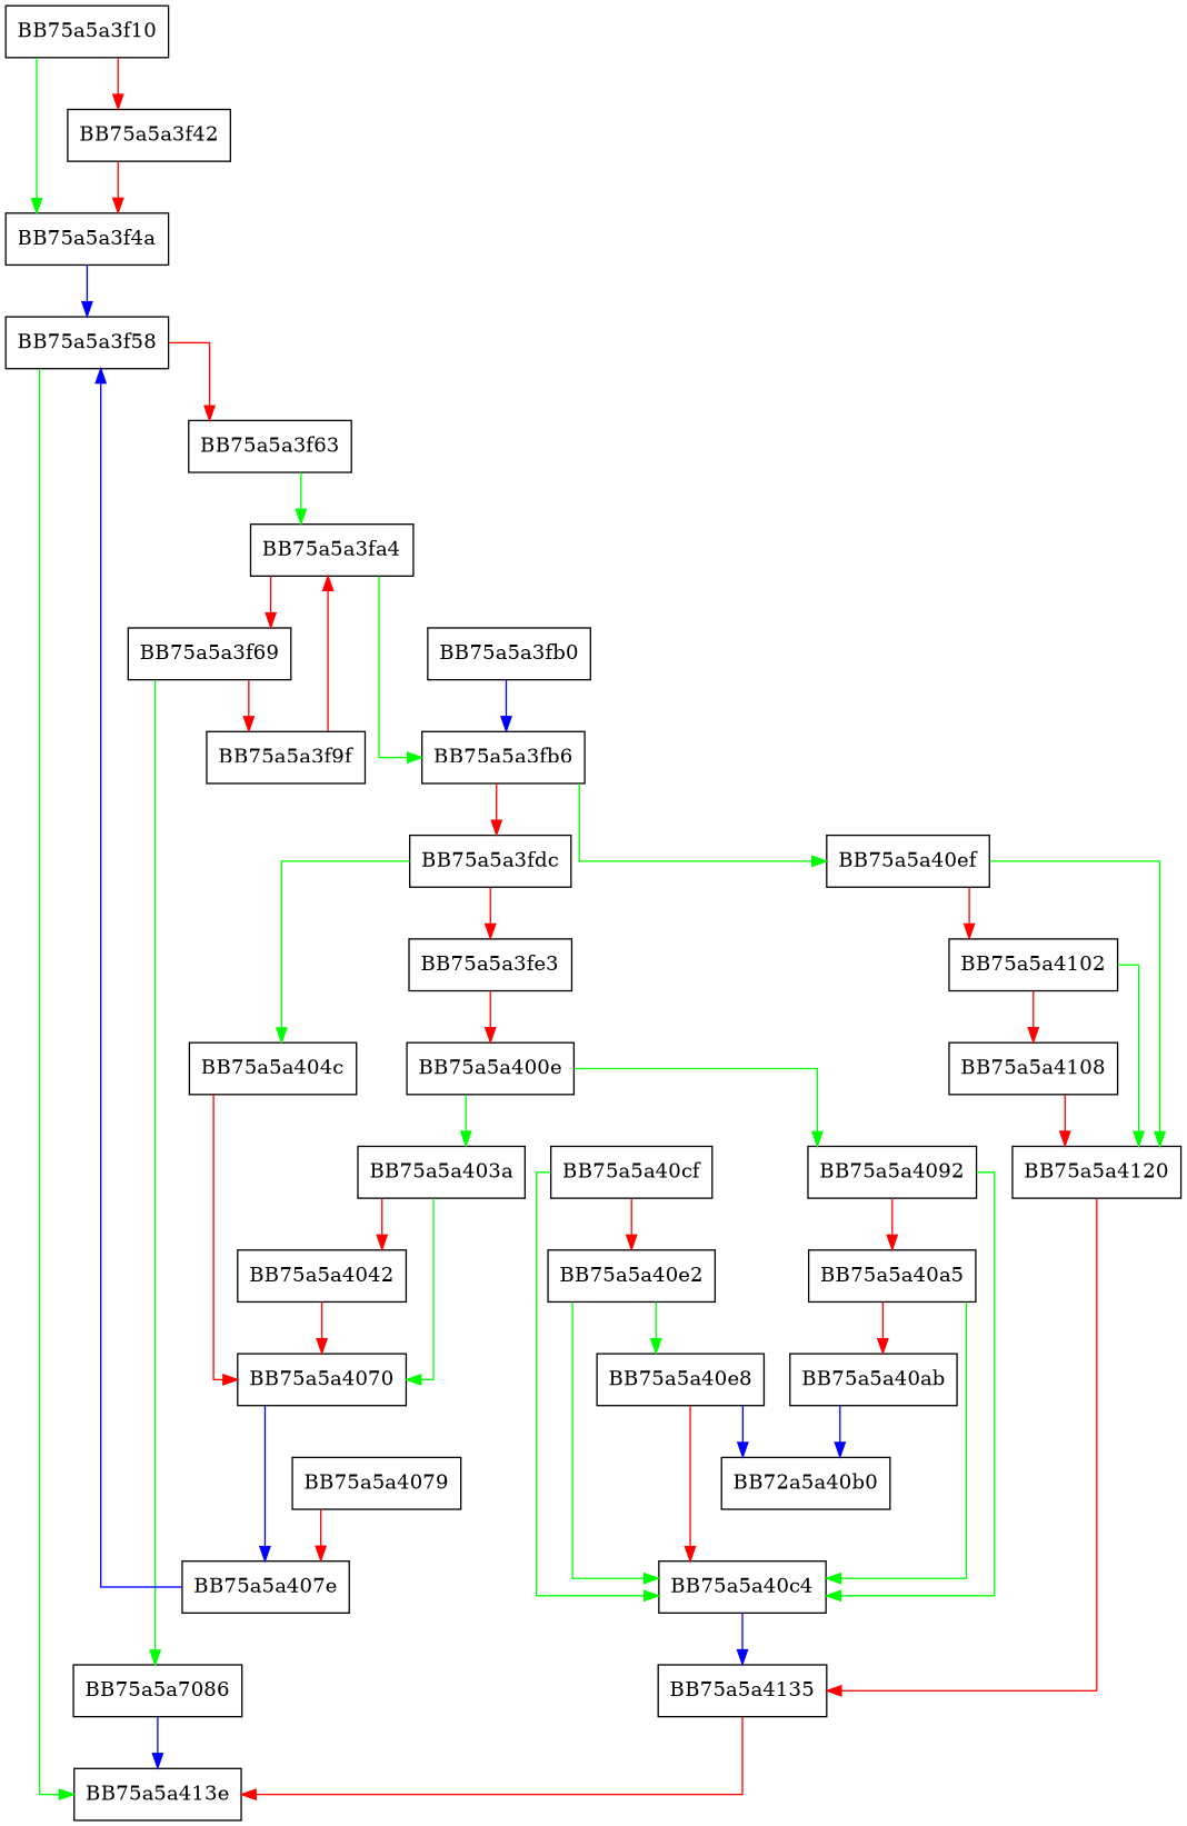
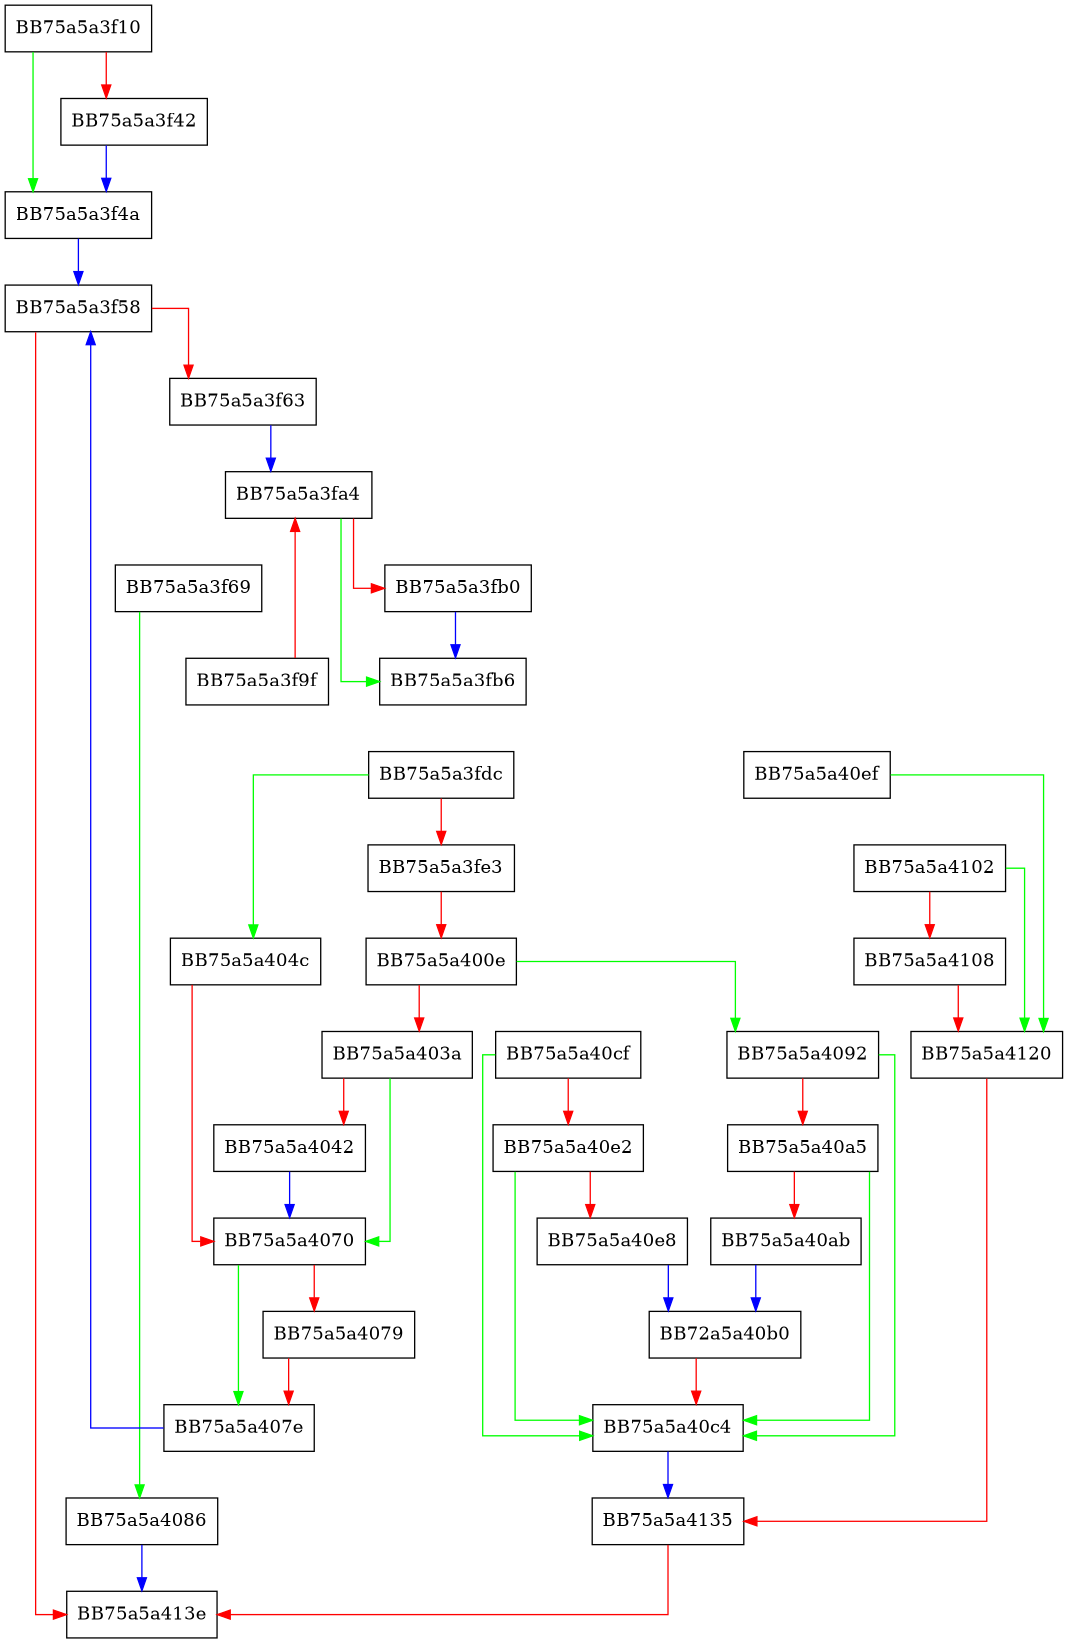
  digraph {
    splines=ortho
    node [shape=box]
    edge [color=red]
    BB75a5a3f10
    BB75a5a3f4a
    BB75a5a3f42
    BB75a5a3f58
    BB75a5a413e
    BB75a5a3f63
    BB75a5a3fa4
    BB75a5a3fb6
    BB75a5a3fb0
    BB75a5a3f69
-   BB75a5a4086 [label=BB75a5a7086]
+   BB75a5a4086
    BB75a5a3f9f
    BB75a5a40ef
    BB75a5a3fdc
    BB75a5a4120
    BB75a5a4102
    BB75a5a404c
    BB75a5a3fe3
    BB75a5a4135
    BB75a5a4108
    BB75a5a4070
    BB75a5a400e
    BB75a5a407e
    BB75a5a4079
    BB75a5a40cf
    BB75a5a40c4
    BB75a5a40e2
    BB75a5a4092
    BB75a5a403a
    BB75a5a40e8
    BB75a5a40a5
    BB75a5a4042
    BB75a5a40ab
    n34 [label=BB72a5a40b0]
    BB75a5a3f10 -> BB75a5a3f4a [color=green]
    BB75a5a3f10 -> BB75a5a3f42
    BB75a5a3f4a -> BB75a5a3f58 [color=blue]
-   BB75a5a3f42 -> BB75a5a3f4a
-   BB75a5a3f58 -> BB75a5a413e [color=green]
+   BB75a5a3f42 -> BB75a5a3f4a [color=blue]
+   BB75a5a3f58 -> BB75a5a413e
    BB75a5a3f58 -> BB75a5a3f63
-   BB75a5a3f63 -> BB75a5a3fa4 [color=green]
+   BB75a5a3f63 -> BB75a5a3fa4 [color=blue]
    BB75a5a3fa4 -> BB75a5a3fb6 [color=green]
-   BB75a5a3fa4 -> BB75a5a3f69
-   BB75a5a3fb6 -> BB75a5a40ef [color=green]
-   BB75a5a3fb6 -> BB75a5a3fdc
+   BB75a5a3fa4 -> BB75a5a3fb0
    BB75a5a3fb0 -> BB75a5a3fb6 [color=blue]
    BB75a5a3f69 -> BB75a5a4086 [color=green]
-   BB75a5a3f69 -> BB75a5a3f9f
    BB75a5a4086 -> BB75a5a413e [color=blue]
    BB75a5a3f9f -> BB75a5a3fa4
    BB75a5a40ef -> BB75a5a4120 [color=green]
-   BB75a5a40ef -> BB75a5a4102
    BB75a5a3fdc -> BB75a5a404c [color=green]
    BB75a5a3fdc -> BB75a5a3fe3
    BB75a5a4120 -> BB75a5a4135
    BB75a5a4102 -> BB75a5a4120 [color=green]
    BB75a5a4102 -> BB75a5a4108
    BB75a5a404c -> BB75a5a4070
    BB75a5a3fe3 -> BB75a5a400e
    BB75a5a4135 -> BB75a5a413e
    BB75a5a4108 -> BB75a5a4120
-   BB75a5a4070 -> BB75a5a407e [color=blue]
+   BB75a5a4070 -> BB75a5a407e [color=green]
+   BB75a5a4070 -> BB75a5a4079
    BB75a5a400e -> BB75a5a4092 [color=green]
-   BB75a5a400e -> BB75a5a403a [color=green]
+   BB75a5a400e -> BB75a5a403a
    BB75a5a407e -> BB75a5a3f58 [color=blue]
    BB75a5a4079 -> BB75a5a407e
    BB75a5a40cf -> BB75a5a40c4 [color=green]
    BB75a5a40cf -> BB75a5a40e2
    BB75a5a40c4 -> BB75a5a4135 [color=blue]
    BB75a5a40e2 -> BB75a5a40c4 [color=green]
-   BB75a5a40e2 -> BB75a5a40e8 [color=green]
+   BB75a5a40e2 -> BB75a5a40e8
    BB75a5a4092 -> BB75a5a40c4 [color=green]
    BB75a5a4092 -> BB75a5a40a5
    BB75a5a403a -> BB75a5a4070 [color=green]
    BB75a5a403a -> BB75a5a4042
    BB75a5a40e8 -> n34 [color=blue]
    BB75a5a40a5 -> BB75a5a40c4 [color=green]
    BB75a5a40a5 -> BB75a5a40ab
-   BB75a5a4042 -> BB75a5a4070
+   BB75a5a4042 -> BB75a5a4070 [color=blue]
    BB75a5a40ab -> n34 [color=blue]
-   BB75a5a40e8 -> BB75a5a40c4
+   n34 -> BB75a5a40c4
  }
